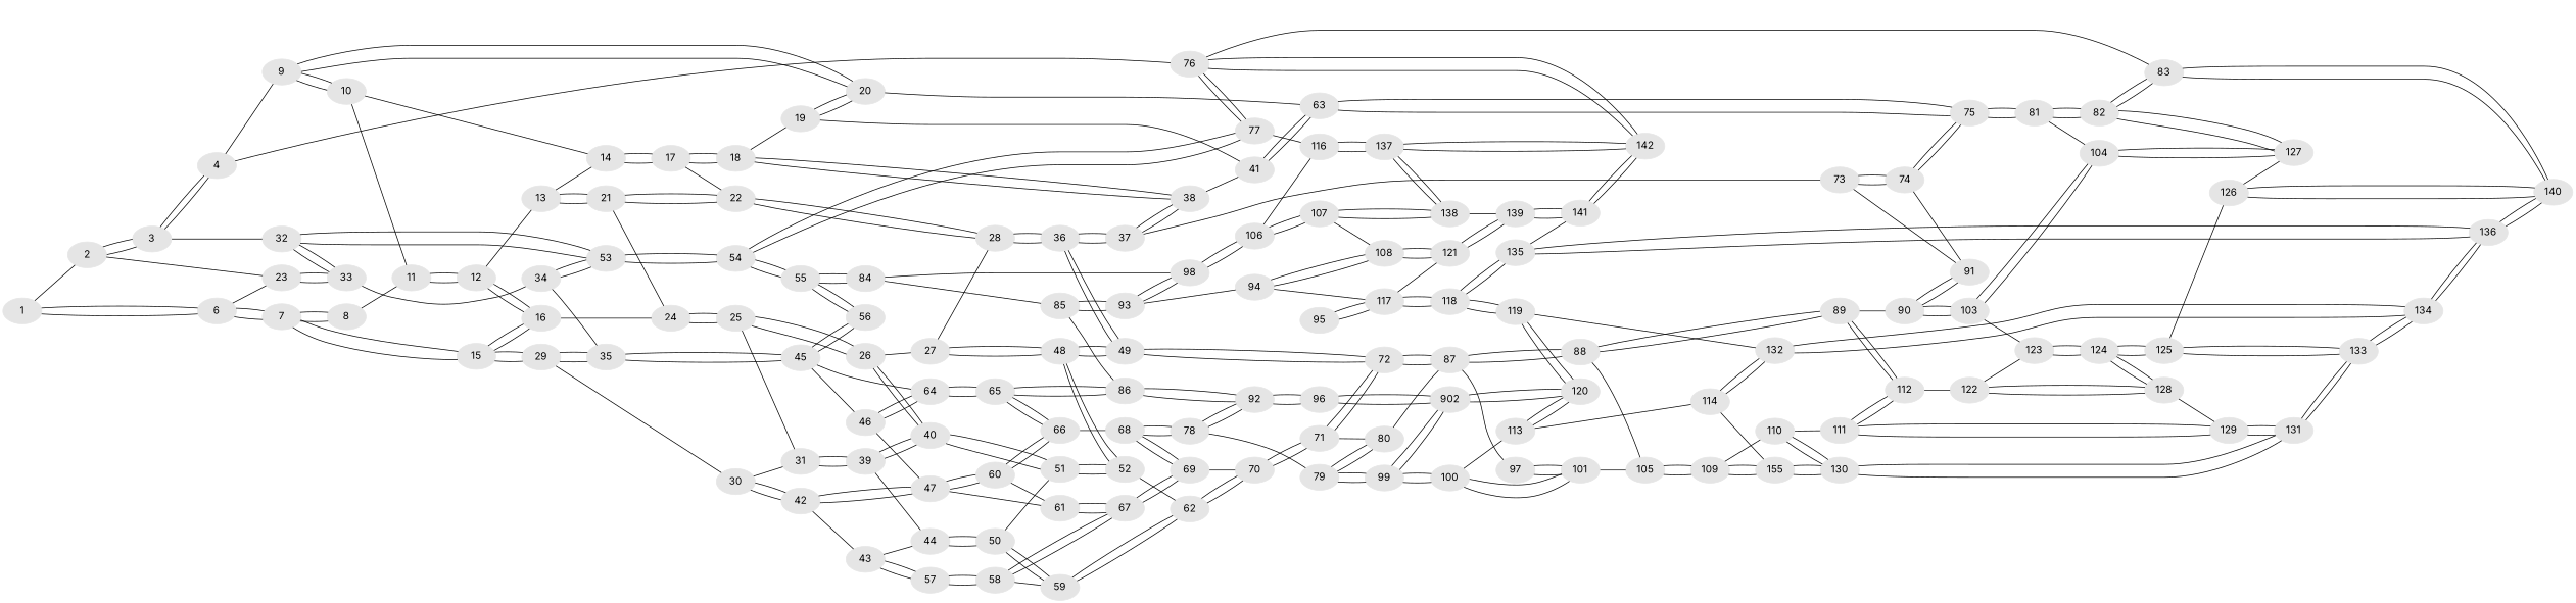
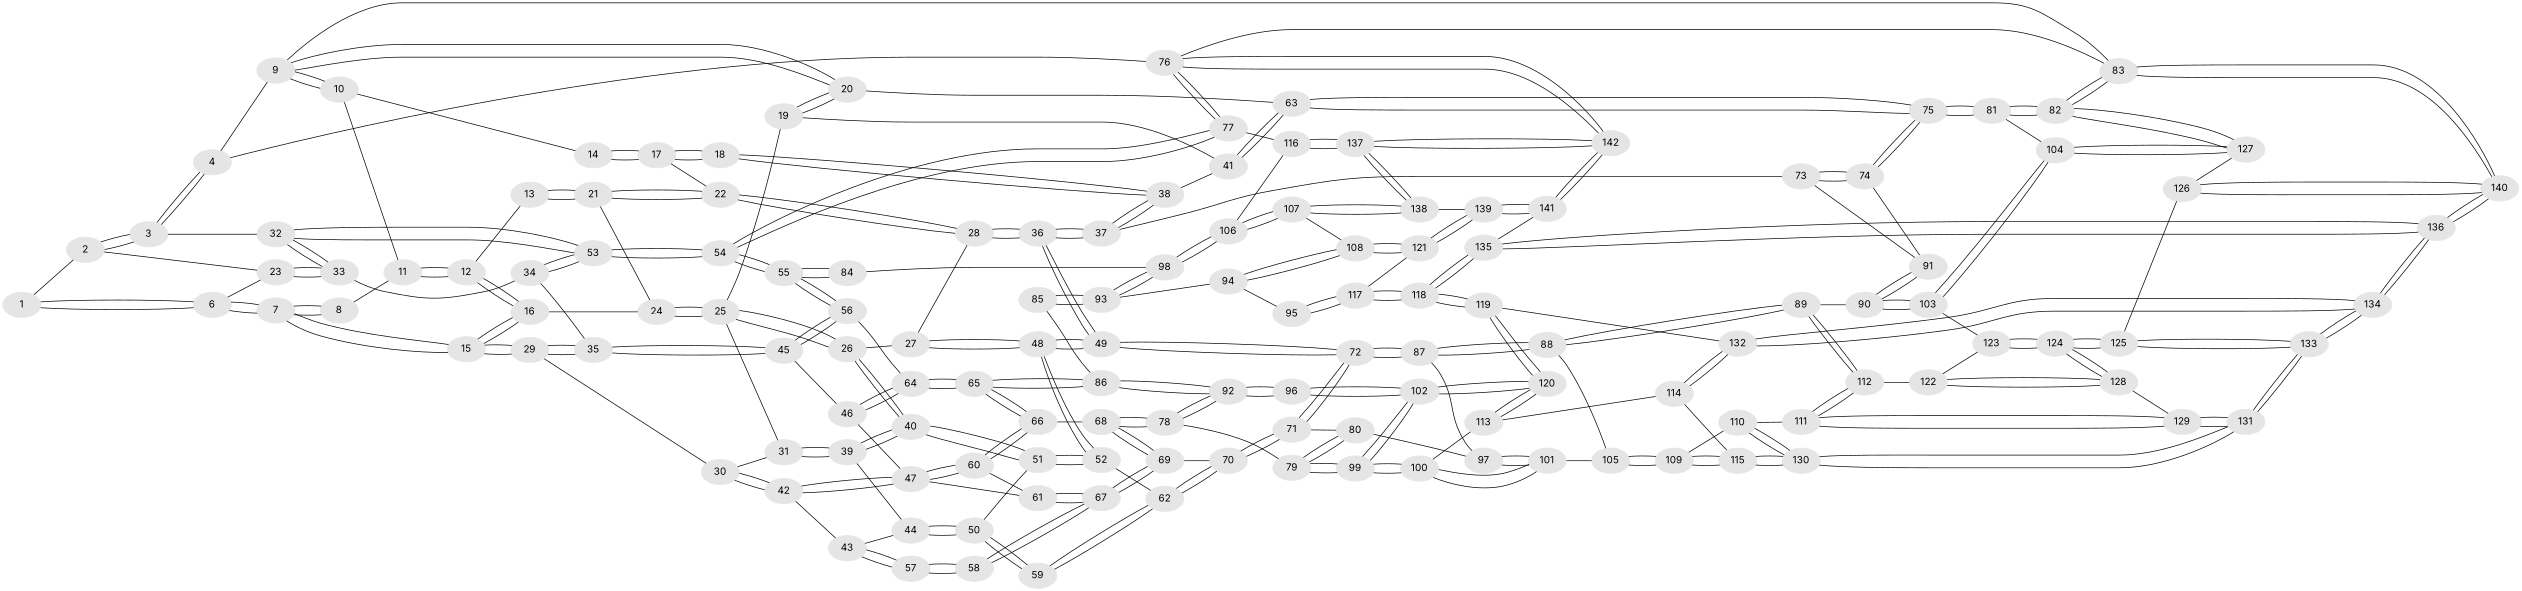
  graph {
    fontname=Inter
    rankdir=LR
    node [color=gray90 fontname=Inter style=filled]
    edge [fontname=Inter]
    1
    2
    6
    3
    23
    7
    4
    32
    33
    9
    76
    53
    10
    20
    83
    77
    142
    8
    11
    15
    16
    29
    12
    14
    63
    140
    17
    13
    21
    24
    22
    18
    30
    35
    25
    19
    38
    28
    41
    75
    36
    34
    26
    31
    27
    40
    39
    48
    51
    49
    52
    37
    42
    45
    43
    47
    44
    54
    46
    56
    73
    72
    74
    91
    50
    57
    60
    61
    58
    59
    64
    65
    66
    62
    87
    70
    55
    84
    116
    85
    98
    67
    69
    68
    71
    81
    86
    92
    78
    79
    80
    97
    88
    82
    104
    137
    99
    96
-   102 [label=902]
+   102
    100
    101
    127
    93
    106
    94
    89
    105
    90
    112
    109
    103
    122
    123
    95
    108
    117
    121
    118
    120
    107
    113
    114
    124
    110
-   115 [label=155]
+   115
    138
    139
    111
    130
    129
    131
    128
    132
    134
    119
    135
    136
    141
    125
    126
    133
    1 -- 2
    1 -- 6
    1 -- 6
    2 -- 3
    2 -- 3
    2 -- 23
    6 -- 23
    6 -- 7
    6 -- 7
    3 -- 4
    3 -- 4
    3 -- 32
    23 -- 33
    23 -- 33
    7 -- 8
    7 -- 8
    7 -- 15
    7 -- 15
    4 -- 9
    4 -- 76
    32 -- 33
    32 -- 33
    32 -- 53
    32 -- 53
    33 -- 34
    9 -- 10
    9 -- 10
    9 -- 20
    9 -- 20
+   9 -- 83
    76 -- 83
    76 -- 77
    76 -- 77
    76 -- 142
    76 -- 142
    53 -- 54
    53 -- 54
    10 -- 11
    10 -- 14
    20 -- 63
    83 -- 140
    83 -- 140
    77 -- 116
    8 -- 11
    11 -- 12
    11 -- 12
    15 -- 16
    15 -- 16
    15 -- 29
    15 -- 29
    16 -- 24
    29 -- 30
    29 -- 35
    29 -- 35
    12 -- 16
    12 -- 16
    12 -- 13
    14 -- 17
    14 -- 17
    63 -- 75
    63 -- 75
    17 -- 22
    17 -- 18
    17 -- 18
-   13 -- 14
    13 -- 21
    13 -- 21
    21 -- 24
    21 -- 22
    21 -- 22
    24 -- 25
    24 -- 25
    22 -- 28
    22 -- 28
-   18 -- 19
+   25 -- 19
    18 -- 38
    18 -- 38
    30 -- 31
    30 -- 42
    30 -- 42
    35 -- 45
    35 -- 45
    25 -- 26
    25 -- 26
    25 -- 31
    19 -- 20
    19 -- 20
    19 -- 41
    38 -- 41
    28 -- 36
    28 -- 36
    41 -- 63
    41 -- 63
    75 -- 81
    75 -- 81
    36 -- 49
    36 -- 49
    36 -- 37
    36 -- 37
    34 -- 53
    34 -- 53
    34 -- 35
    26 -- 27
    26 -- 40
    26 -- 40
    31 -- 39
    31 -- 39
    27 -- 28
    27 -- 48
    27 -- 48
    40 -- 51
    40 -- 51
    39 -- 40
    39 -- 40
    39 -- 44
    48 -- 49
    48 -- 49
    48 -- 52
    48 -- 52
    51 -- 52
    51 -- 52
    49 -- 72
    49 -- 72
    52 -- 62
    37 -- 38
    37 -- 38
    37 -- 73
    42 -- 43
    42 -- 47
    42 -- 47
    45 -- 46
    45 -- 56
    45 -- 56
    43 -- 44
    43 -- 57
    43 -- 57
    47 -- 60
    47 -- 60
    47 -- 61
    44 -- 50
    44 -- 50
    54 -- 77
    54 -- 77
    54 -- 55
    54 -- 55
    46 -- 47
    46 -- 64
    46 -- 64
-   45 -- 64
+   56 -- 64
    73 -- 74
    73 -- 74
    73 -- 91
    72 -- 87
    72 -- 87
    74 -- 75
    74 -- 75
    74 -- 91
    50 -- 51
    50 -- 59
    50 -- 59
    57 -- 58
    57 -- 58
    60 -- 61
    60 -- 66
    60 -- 66
    61 -- 67
    61 -- 67
-   58 -- 59
    58 -- 67
    58 -- 67
    59 -- 62
    59 -- 62
    64 -- 65
    64 -- 65
    65 -- 66
    65 -- 66
    65 -- 86
    65 -- 86
    66 -- 68
    62 -- 70
    62 -- 70
    87 -- 97
    87 -- 88
    87 -- 88
    70 -- 71
    70 -- 71
    55 -- 56
    55 -- 56
    55 -- 84
    55 -- 84
-   84 -- 85
    84 -- 98
    116 -- 137
    116 -- 137
    85 -- 86
    85 -- 93
    85 -- 93
    98 -- 106
    98 -- 106
    67 -- 69
    67 -- 69
    69 -- 70
    68 -- 69
    68 -- 69
    68 -- 78
    68 -- 78
    71 -- 72
    71 -- 72
    71 -- 80
    81 -- 82
    81 -- 82
    81 -- 104
    86 -- 92
    86 -- 92
    92 -- 96
    92 -- 96
    78 -- 92
    78 -- 92
    78 -- 79
    79 -- 80
    79 -- 80
    79 -- 99
    79 -- 99
-   80 -- 87
+   80 -- 97
    97 -- 101
    97 -- 101
    88 -- 89
    88 -- 89
    88 -- 105
    82 -- 83
    82 -- 83
    82 -- 127
    82 -- 127
    104 -- 127
    104 -- 127
    137 -- 142
    137 -- 142
    137 -- 138
    137 -- 138
    99 -- 102
    99 -- 102
    99 -- 100
    99 -- 100
    96 -- 102
    96 -- 102
    102 -- 120
    102 -- 120
    100 -- 101
    100 -- 101
    100 -- 113
    101 -- 105
    93 -- 98
    93 -- 98
    93 -- 94
    106 -- 116
    106 -- 107
    106 -- 107
-   94 -- 117
+   94 -- 95
    94 -- 108
    94 -- 108
    89 -- 90
    89 -- 112
    89 -- 112
    105 -- 109
    105 -- 109
    90 -- 91
    90 -- 91
    90 -- 103
    90 -- 103
    112 -- 122
    109 -- 110
    109 -- 115
    109 -- 115
    103 -- 104
    103 -- 104
    103 -- 123
    122 -- 123
    122 -- 128
    122 -- 128
    123 -- 124
    123 -- 124
    95 -- 117
    95 -- 117
    108 -- 121
    108 -- 121
    117 -- 121
    117 -- 118
    117 -- 118
    121 -- 139
    121 -- 139
    118 -- 119
    118 -- 119
    118 -- 135
    118 -- 135
    107 -- 108
    107 -- 138
    107 -- 138
    113 -- 120
    113 -- 120
    113 -- 114
    114 -- 115
    114 -- 132
    114 -- 132
    124 -- 128
    124 -- 128
    124 -- 125
    124 -- 125
    110 -- 111
    110 -- 130
    110 -- 130
    115 -- 130
    115 -- 130
    138 -- 139
    139 -- 141
    139 -- 141
    111 -- 112
    111 -- 112
    111 -- 129
    111 -- 129
    130 -- 131
    130 -- 131
    129 -- 131
    129 -- 131
    131 -- 133
    131 -- 133
    128 -- 129
    132 -- 134
    132 -- 134
    134 -- 136
    134 -- 136
    119 -- 120
    119 -- 120
    119 -- 132
    135 -- 136
    135 -- 136
    135 -- 141
    136 -- 140
    136 -- 140
    141 -- 142
    141 -- 142
    125 -- 126
    125 -- 133
    125 -- 133
    126 -- 140
    126 -- 140
    126 -- 127
    133 -- 134
    133 -- 134
  }
